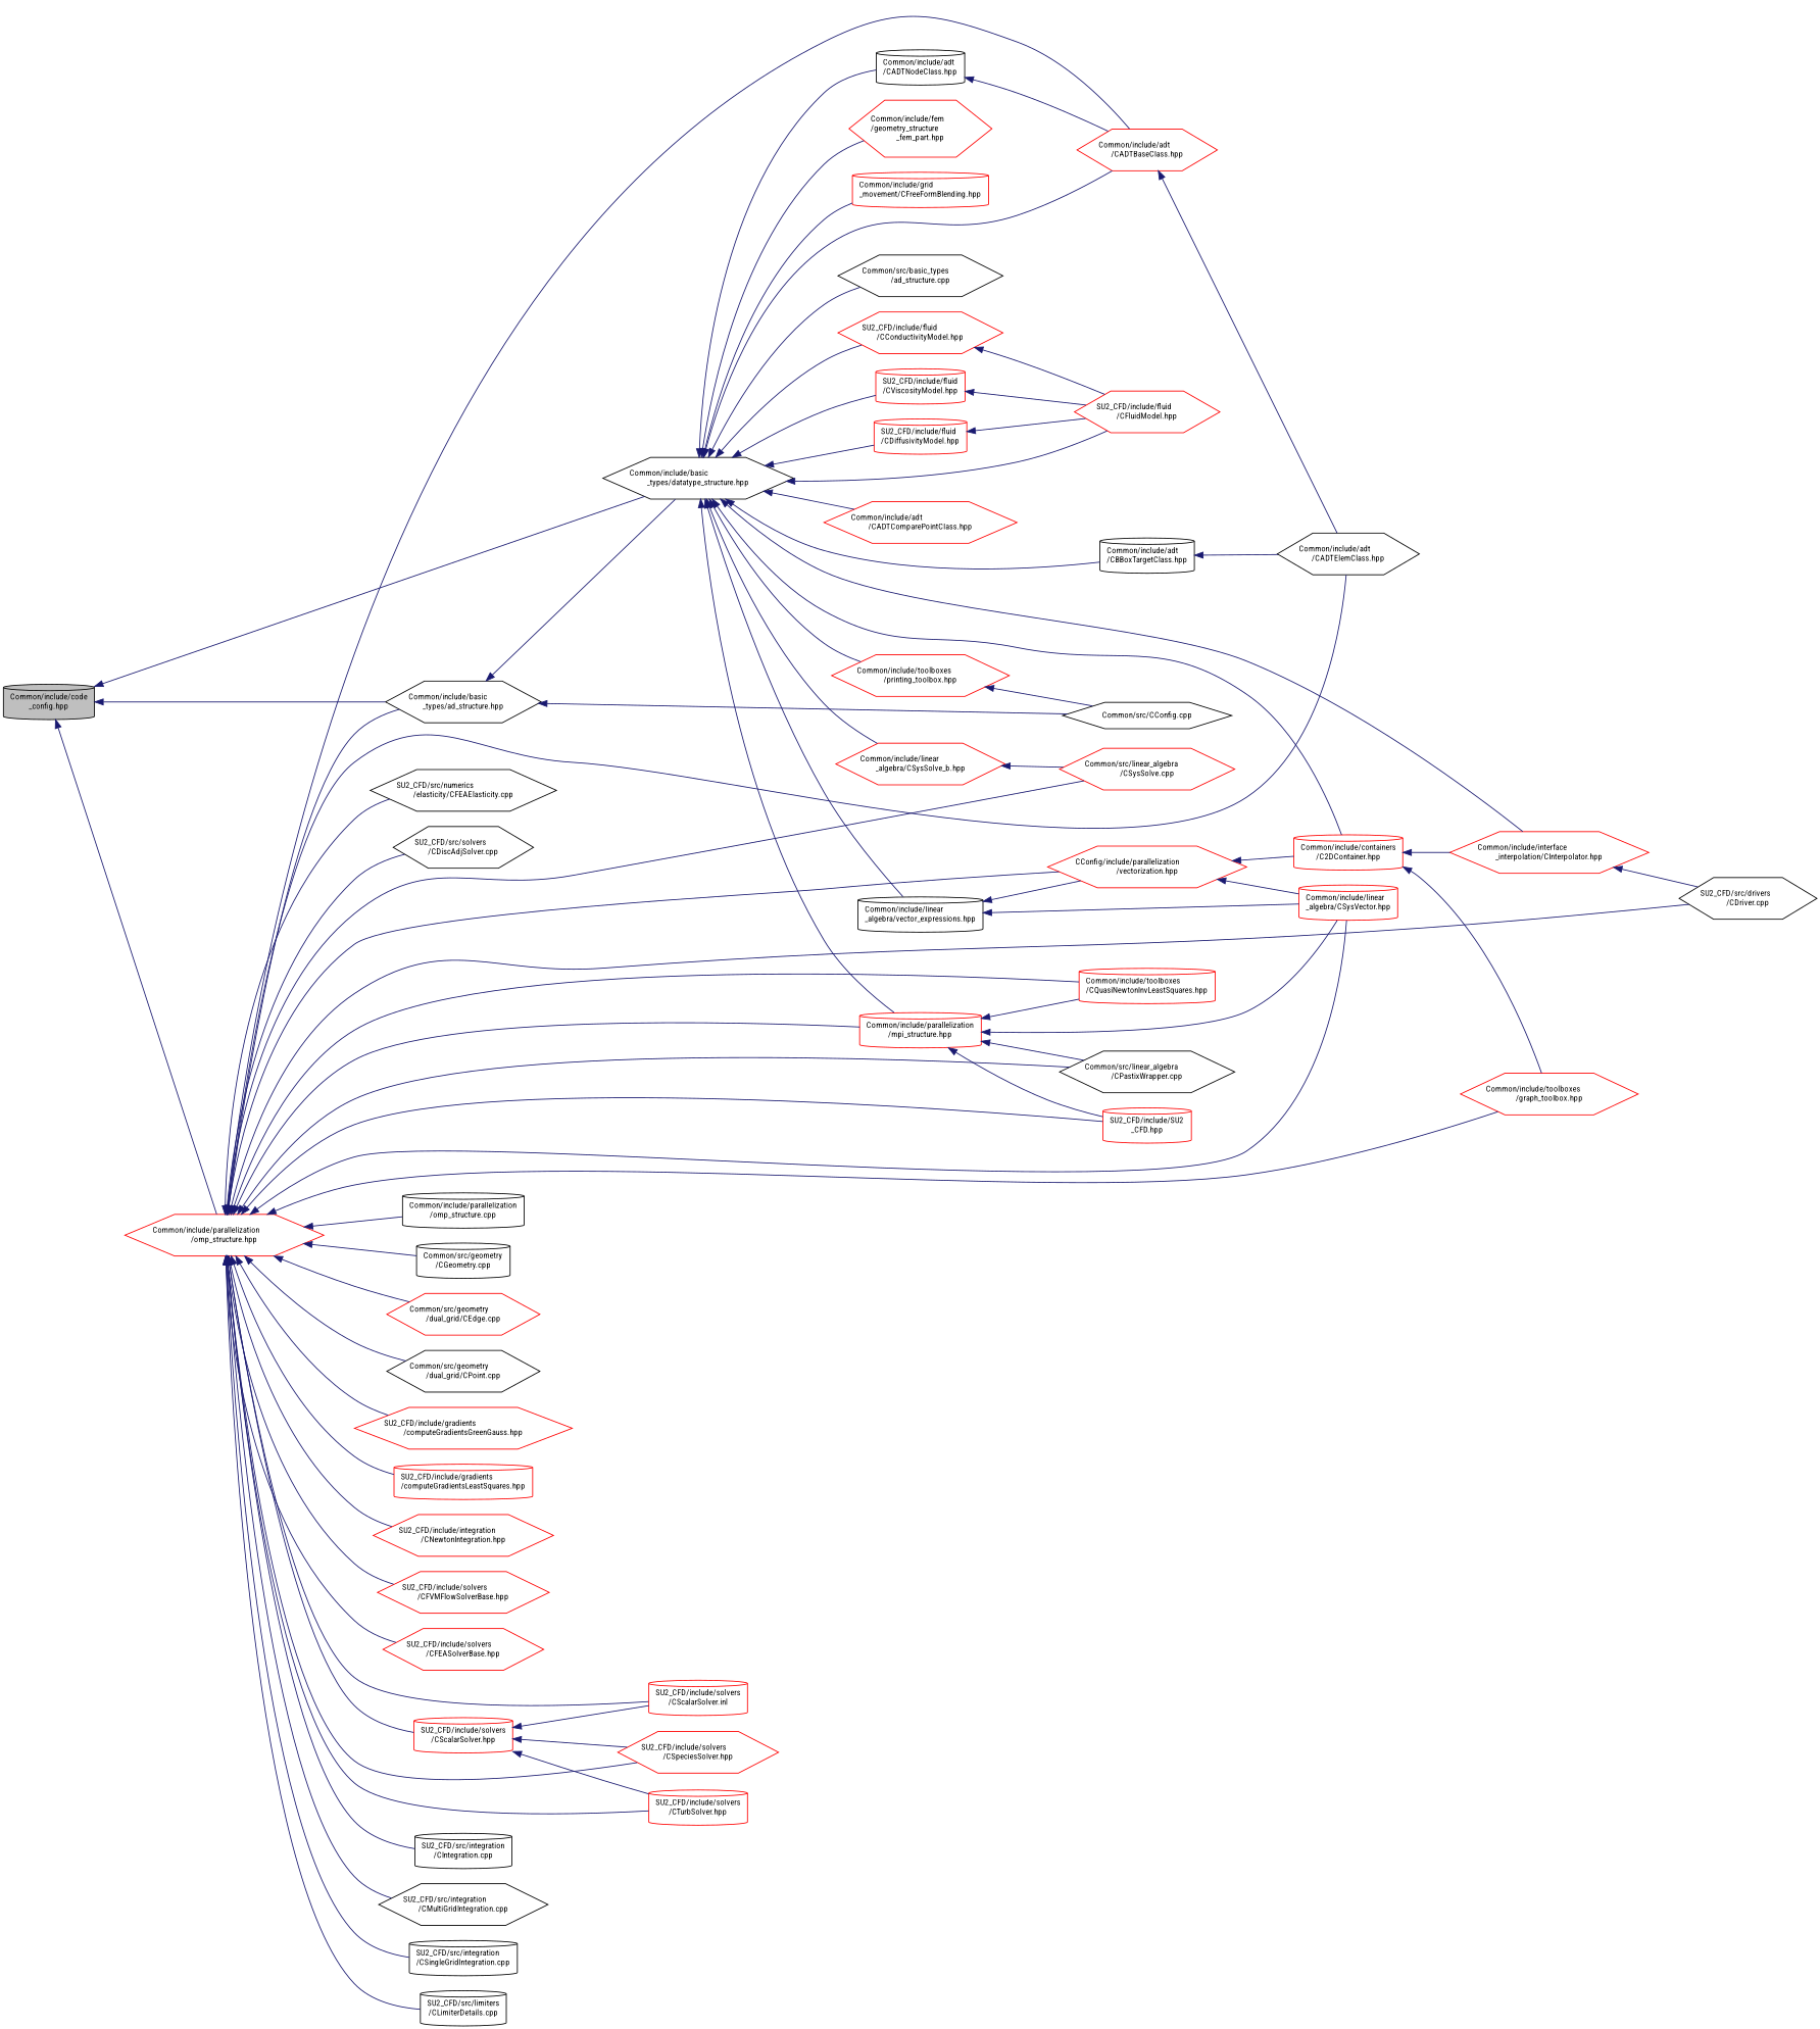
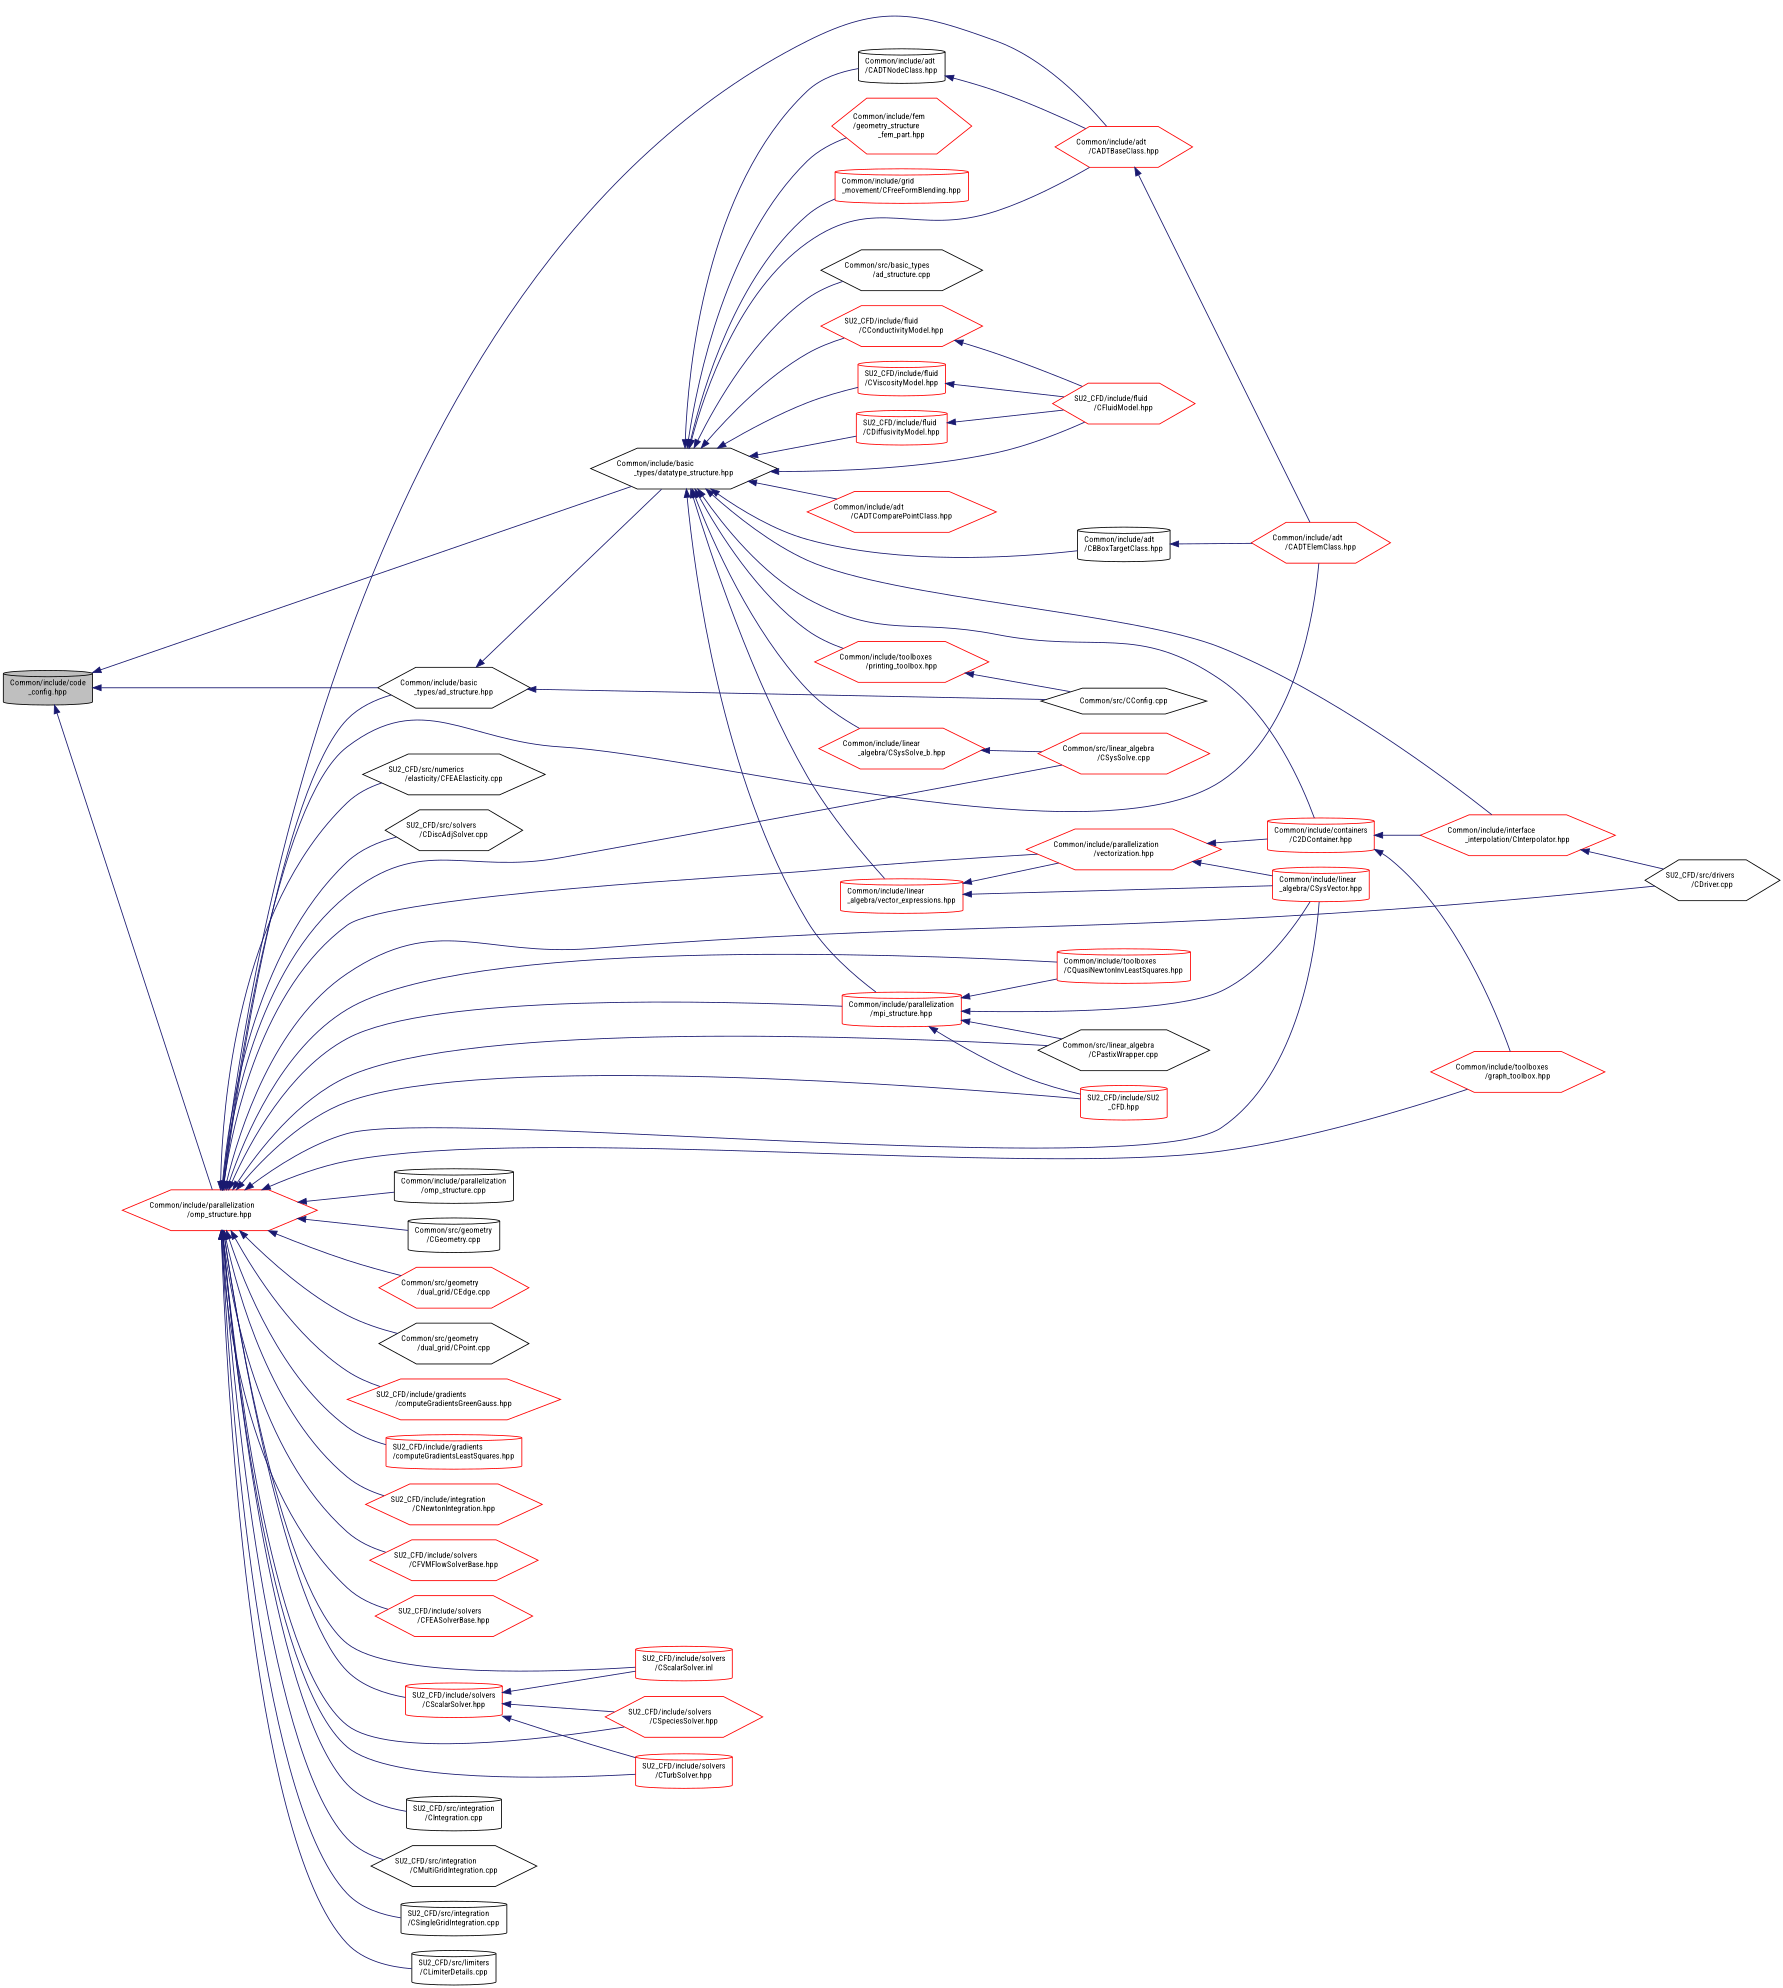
  digraph {
    fontname="Roboto Condensed"
    rankdir=LR
    node [color=red fillcolor=white fontname="Roboto Condensed" fontsize=10 shape=hexagon style=filled]
    edge [color=midnightblue dir=back fontname="Roboto Condensed" fontsize=10 labelfontname=Helvetica labelfontsize=10 style=solid]
    n1 [color=black fillcolor=grey75 fontcolor=black height=0.2 label="Common/include/code\l_config.hpp" shape=cylinder width=0.4]
    n2 [color=black height=0.2 label="Common/include/basic\l_types/datatype_structure.hpp" width=0.4]
    n3 [color=black height=0.2 label="Common/include/basic\l_types/ad_structure.hpp" width=0.4]
    n4 [height=0.2 label="Common/include/parallelization\l/omp_structure.hpp" width=0.4]
    n5 [height=0.2 label="Common/include/adt\l/CADTBaseClass.hpp" width=0.4]
    n6 [color=black height=0.2 label="Common/include/adt\l/CADTNodeClass.hpp" shape=cylinder width=0.4]
    n7 [height=0.2 label="Common/include/adt\l/CADTComparePointClass.hpp" width=0.4]
    n8 [color=black height=0.2 label="Common/include/adt\l/CBBoxTargetClass.hpp" shape=cylinder width=0.4]
    n9 [height=0.2 label="Common/include/parallelization\l/mpi_structure.hpp" shape=cylinder width=0.4]
    n10 [height=0.2 label="Common/include/containers\l/C2DContainer.hpp" shape=cylinder width=0.4]
    n11 [height=0.2 label="Common/include/interface\l_interpolation/CInterpolator.hpp" width=0.4]
-   n12 [color=black height=0.2 label="Common/include/linear\l_algebra/vector_expressions.hpp" shape=cylinder width=0.4]
+   n12 [height=0.2 label="Common/include/linear\l_algebra/vector_expressions.hpp" shape=cylinder width=0.4]
    n13 [height=0.2 label="Common/include/fem\l/geometry_structure\l_fem_part.hpp" width=0.4]
    n14 [height=0.2 label="Common/include/grid\l_movement/CFreeFormBlending.hpp" shape=cylinder width=0.4]
    n15 [height=0.2 label="Common/include/linear\l_algebra/CSysSolve_b.hpp" width=0.4]
    n16 [height=0.2 label="Common/include/toolboxes\l/printing_toolbox.hpp" width=0.4]
    n17 [color=black height=0.2 label="Common/src/basic_types\l/ad_structure.cpp" width=0.4]
    n18 [height=0.2 label="SU2_CFD/include/fluid\l/CFluidModel.hpp" width=0.4]
    n19 [height=0.2 label="SU2_CFD/include/fluid\l/CConductivityModel.hpp" width=0.4]
    n20 [height=0.2 label="SU2_CFD/include/fluid\l/CViscosityModel.hpp" shape=cylinder width=0.4]
    n21 [height=0.2 label="SU2_CFD/include/fluid\l/CDiffusivityModel.hpp" shape=cylinder width=0.4]
    n22 [color=black height=0.2 label="Common/src/CConfig.cpp" width=0.4]
-   n23 [color=black height=0.2 label="Common/include/adt\l/CADTElemClass.hpp" width=0.4]
+   n23 [height=0.2 label="Common/include/adt\l/CADTElemClass.hpp" width=0.4]
    n24 [height=0.2 label="Common/include/linear\l_algebra/CSysVector.hpp" shape=cylinder width=0.4]
    n25 [height=0.2 label="Common/include/toolboxes\l/CQuasiNewtonInvLeastSquares.hpp" shape=cylinder width=0.4]
    n26 [color=black height=0.2 label="Common/src/linear_algebra\l/CPastixWrapper.cpp" width=0.4]
    n27 [height=0.2 label="SU2_CFD/include/SU2\l_CFD.hpp" shape=cylinder width=0.4]
    n28 [height=0.2 label="Common/include/toolboxes\l/graph_toolbox.hpp" width=0.4]
    n29 [color=black height=0.2 label="SU2_CFD/src/drivers\l/CDriver.cpp" width=0.4]
-   n30 [height=0.2 label="CConfig/include/parallelization\l/vectorization.hpp" width=0.4]
+   n30 [height=0.2 label="Common/include/parallelization\l/vectorization.hpp" width=0.4]
    n31 [height=0.2 label="Common/src/linear_algebra\l/CSysSolve.cpp" width=0.4]
    n32 [color=black height=0.2 label="Common/include/parallelization\l/omp_structure.cpp" shape=cylinder width=0.4]
    n33 [color=black height=0.2 label="Common/src/geometry\l/CGeometry.cpp" shape=cylinder width=0.4]
    n34 [height=0.2 label="Common/src/geometry\l/dual_grid/CEdge.cpp" width=0.4]
    n35 [color=black height=0.2 label="Common/src/geometry\l/dual_grid/CPoint.cpp" width=0.4]
    n36 [height=0.2 label="SU2_CFD/include/gradients\l/computeGradientsGreenGauss.hpp" width=0.4]
    n37 [height=0.2 label="SU2_CFD/include/gradients\l/computeGradientsLeastSquares.hpp" shape=cylinder width=0.4]
    n38 [height=0.2 label="SU2_CFD/include/integration\l/CNewtonIntegration.hpp" width=0.4]
    n39 [height=0.2 label="SU2_CFD/include/solvers\l/CFVMFlowSolverBase.hpp" width=0.4]
    n40 [height=0.2 label="SU2_CFD/include/solvers\l/CFEASolverBase.hpp" width=0.4]
    n41 [height=0.2 label="SU2_CFD/include/solvers\l/CScalarSolver.hpp" shape=cylinder width=0.4]
    n42 [height=0.2 label="SU2_CFD/include/solvers\l/CScalarSolver.inl" shape=cylinder width=0.4]
    n43 [height=0.2 label="SU2_CFD/include/solvers\l/CSpeciesSolver.hpp" width=0.4]
    n44 [height=0.2 label="SU2_CFD/include/solvers\l/CTurbSolver.hpp" shape=cylinder width=0.4]
    n45 [color=black height=0.2 label="SU2_CFD/src/integration\l/CIntegration.cpp" shape=cylinder width=0.4]
    n46 [color=black height=0.2 label="SU2_CFD/src/integration\l/CMultiGridIntegration.cpp" width=0.4]
    n47 [color=black height=0.2 label="SU2_CFD/src/integration\l/CSingleGridIntegration.cpp" shape=cylinder width=0.4]
    n48 [color=black height=0.2 label="SU2_CFD/src/limiters\l/CLimiterDetails.cpp" shape=cylinder width=0.4]
    n49 [color=black height=0.2 label="SU2_CFD/src/numerics\l/elasticity/CFEAElasticity.cpp" width=0.4]
    n50 [color=black height=0.2 label="SU2_CFD/src/solvers\l/CDiscAdjSolver.cpp" width=0.4]
    n1 -> n2
    n1 -> n3
    n1 -> n4
    n2 -> n5
    n2 -> n6
    n2 -> n7
    n2 -> n8
    n2 -> n9
    n2 -> n10
    n2 -> n11
    n2 -> n12
    n2 -> n13
    n2 -> n14
    n2 -> n15
    n2 -> n16
    n2 -> n17
    n2 -> n18
    n2 -> n19
    n2 -> n20
    n2 -> n21
    n3 -> n2
    n3 -> n22
    n4 -> n3
    n4 -> n5
    n4 -> n9
    n4 -> n23
    n4 -> n24
    n4 -> n25
    n4 -> n26
    n4 -> n27
    n4 -> n28
    n4 -> n29
    n4 -> n30
    n4 -> n31
    n4 -> n32
    n4 -> n33
    n4 -> n34
    n4 -> n35
    n4 -> n36
    n4 -> n37
    n4 -> n38
    n4 -> n39
    n4 -> n40
    n4 -> n41
    n4 -> n42
    n4 -> n43
    n4 -> n44
    n4 -> n45
    n4 -> n46
    n4 -> n47
    n4 -> n48
    n4 -> n49
    n4 -> n50
    n5 -> n23
    n6 -> n5
    n8 -> n23
    n9 -> n24
    n9 -> n25
    n9 -> n26
    n9 -> n27
    n10 -> n11
    n10 -> n28
    n11 -> n29
    n12 -> n24
    n12 -> n30
    n15 -> n31
    n16 -> n22
    n19 -> n18
    n20 -> n18
    n21 -> n18
    n30 -> n10
    n30 -> n24
    n41 -> n42
    n41 -> n43
    n41 -> n44
  }
